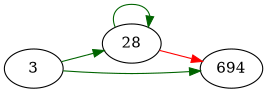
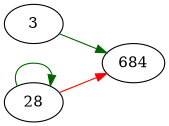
  strict digraph {
    rankdir=LR
    edge [color=darkgreen cond=true]
    3 [entry=true]
    28
-   694
-   3 -> 28
+   694 [label=684]
    3 -> 694 [cond=false]
    28 -> 28
    28 -> 694 [color=red cond=false]
  }
